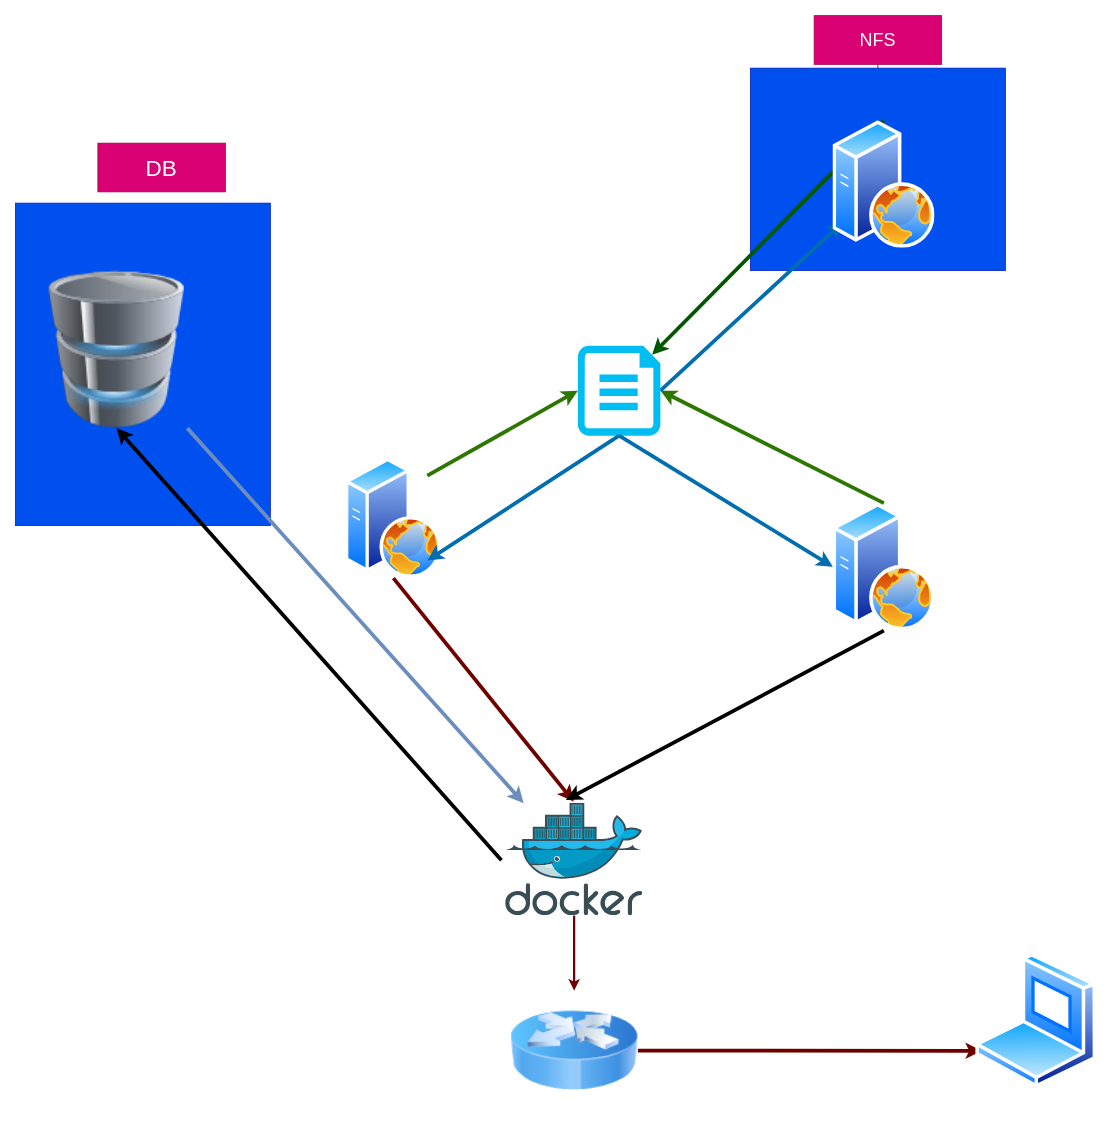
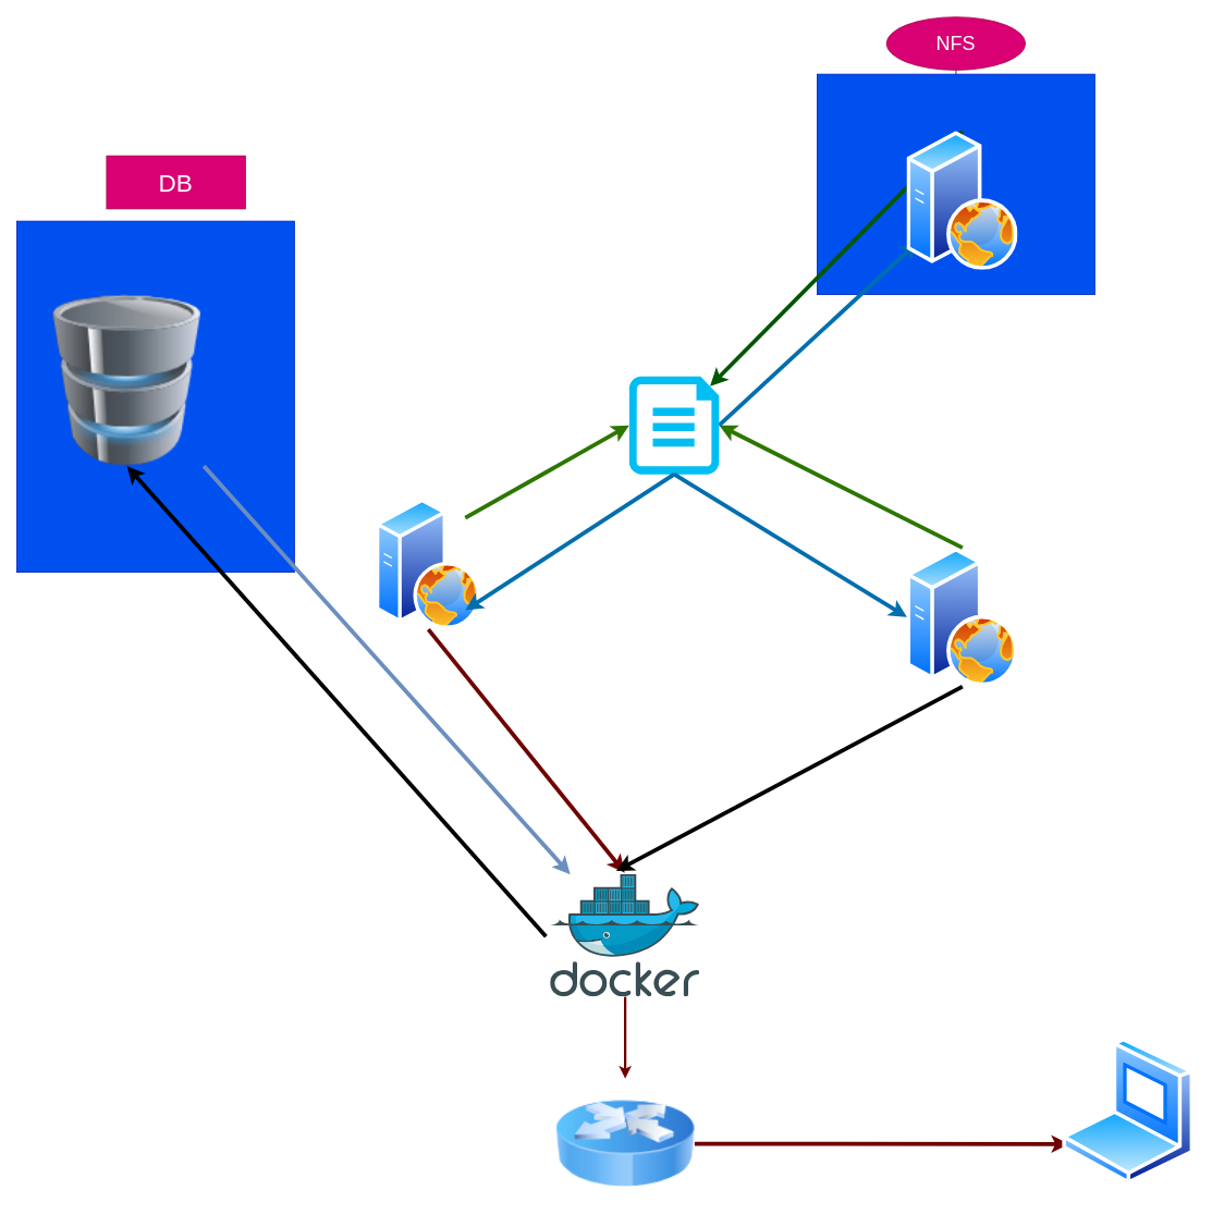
  <mxCell id="0" />
  <mxCell id="1" parent="0" />
  <mxCell id="2" style="edgeStyle=none;html=1;entryX=0.5;entryY=0;entryDx=0;entryDy=0;fontSize=24;" edge="1" parent="1" source="3" target="23"><mxGeometry relative="1" as="geometry" /></mxCell>
  <mxCell id="3" value="" style="rounded=0;whiteSpace=wrap;html=1;fillColor=#0050ef;fontColor=#ffffff;strokeColor=#001DBC;" vertex="1" parent="1"><mxGeometry x="1000" y="90" width="340" height="270" as="geometry" /></mxCell>
  <mxCell id="4" value="" style="rounded=0;whiteSpace=wrap;html=1;fillColor=#0050ef;fontColor=#ffffff;strokeColor=#001DBC;" parent="1" vertex="1"><mxGeometry x="20" y="270" width="340" height="430" as="geometry" /></mxCell>
  <mxCell id="5" style="edgeStyle=none;html=1;exitX=0.5;exitY=1;exitDx=0;exitDy=0;entryX=0.497;entryY=-0.013;entryDx=0;entryDy=0;entryPerimeter=0;strokeWidth=5;fillColor=#a20025;strokeColor=#6F0000;" parent="1" source="7" target="13" edge="1"><mxGeometry relative="1" as="geometry"><mxPoint x="753" y="1145" as="targetPoint" /></mxGeometry></mxCell>
  <mxCell id="6" style="edgeStyle=none;html=1;exitX=1;exitY=0;exitDx=0;exitDy=0;entryX=0;entryY=0.5;entryDx=0;entryDy=0;entryPerimeter=0;strokeWidth=5;fillColor=#60a917;strokeColor=#2D7600;" parent="1" source="7" target="17" edge="1"><mxGeometry relative="1" as="geometry" /></mxCell>
  <mxCell id="7" value="" style="aspect=fixed;perimeter=ellipsePerimeter;html=1;align=center;shadow=0;dashed=0;spacingTop=3;image;image=img/lib/active_directory/web_server.svg;" parent="1" vertex="1"><mxGeometry x="460" y="610" width="128" height="160" as="geometry" /></mxCell>
  <mxCell id="8" style="edgeStyle=none;html=1;exitX=0.5;exitY=0;exitDx=0;exitDy=0;entryX=1;entryY=0.5;entryDx=0;entryDy=0;entryPerimeter=0;strokeWidth=5;fillColor=#60a917;strokeColor=#2D7600;" parent="1" source="9" target="17" edge="1"><mxGeometry relative="1" as="geometry" /></mxCell>
  <mxCell id="9" value="" style="aspect=fixed;perimeter=ellipsePerimeter;html=1;align=center;shadow=0;dashed=0;spacingTop=3;image;image=img/lib/active_directory/web_server.svg;" parent="1" vertex="1"><mxGeometry x="1110" y="670" width="136" height="170" as="geometry" /></mxCell>
  <mxCell id="10" style="edgeStyle=none;html=1;exitX=1;exitY=0.5;exitDx=0;exitDy=0;entryX=0;entryY=0.75;entryDx=0;entryDy=0;fillColor=#a20025;strokeColor=#6F0000;strokeWidth=5;" parent="1" source="11" target="12" edge="1"><mxGeometry relative="1" as="geometry" /></mxCell>
  <mxCell id="11" value="" style="image;html=1;image=img/lib/clip_art/networking/Router_Icon_128x128.png" parent="1" vertex="1"><mxGeometry x="680" y="1320" width="170" height="160" as="geometry" /></mxCell>
  <mxCell id="12" value="" style="aspect=fixed;perimeter=ellipsePerimeter;html=1;align=center;shadow=0;dashed=0;spacingTop=3;image;image=img/lib/active_directory/laptop_client.svg;" parent="1" vertex="1"><mxGeometry x="1300" y="1270" width="162" height="180" as="geometry" /></mxCell>
  <mxCell id="13" value="" style="sketch=0;aspect=fixed;html=1;points=[];align=center;image;fontSize=12;image=img/lib/mscae/Docker.svg;" parent="1" vertex="1"><mxGeometry x="673.53" y="1070" width="182.93" height="150" as="geometry" /></mxCell>
  <mxCell id="14" style="edgeStyle=none;html=1;entryX=0.5;entryY=0;entryDx=0;entryDy=0;strokeWidth=3;fillColor=#a20025;strokeColor=#6F0000;" parent="1" source="13" target="11" edge="1"><mxGeometry relative="1" as="geometry"><mxPoint x="530" y="1240" as="sourcePoint" /><mxPoint x="686.916" y="1298.05" as="targetPoint" /></mxGeometry></mxCell>
  <mxCell id="15" style="edgeStyle=none;html=1;exitX=0.5;exitY=1;exitDx=0;exitDy=0;entryX=0.44;entryY=-0.027;entryDx=0;entryDy=0;entryPerimeter=0;strokeWidth=5;" parent="1" source="9" target="13" edge="1"><mxGeometry relative="1" as="geometry"><mxPoint x="624" y="1040" as="sourcePoint" /><mxPoint x="774.446" y="1078.05" as="targetPoint" /></mxGeometry></mxCell>
  <mxCell id="16" style="edgeStyle=none;html=1;exitX=1;exitY=0.5;exitDx=0;exitDy=0;exitPerimeter=0;strokeWidth=5;fillColor=#1ba1e2;strokeColor=#006EAF;" parent="1" source="17" target="19" edge="1"><mxGeometry relative="1" as="geometry" /></mxCell>
  <mxCell id="17" value="" style="verticalLabelPosition=bottom;html=1;verticalAlign=top;align=center;strokeColor=none;fillColor=#00BEF2;shape=mxgraph.azure.cloud_services_configuration_file;pointerEvents=1;" parent="1" vertex="1"><mxGeometry x="770" y="460" width="110" height="120" as="geometry" /></mxCell>
  <mxCell id="18" style="edgeStyle=none;html=1;exitX=0.5;exitY=0;exitDx=0;exitDy=0;entryX=0.9;entryY=0.1;entryDx=0;entryDy=0;entryPerimeter=0;strokeWidth=5;fillColor=#008a00;strokeColor=#005700;" parent="1" source="19" target="17" edge="1"><mxGeometry relative="1" as="geometry" /></mxCell>
  <mxCell id="19" value="" style="aspect=fixed;perimeter=ellipsePerimeter;html=1;align=center;shadow=0;dashed=0;spacingTop=3;image;image=img/lib/active_directory/web_server.svg;" parent="1" vertex="1"><mxGeometry x="1110" y="160" width="136" height="170" as="geometry" /></mxCell>
  <mxCell id="20" style="edgeStyle=none;html=1;strokeWidth=5;exitX=-0.03;exitY=0.507;exitDx=0;exitDy=0;exitPerimeter=0;entryX=0.5;entryY=1;entryDx=0;entryDy=0;" parent="1" source="13" target="22" edge="1"><mxGeometry relative="1" as="geometry"><mxPoint x="148" y="830" as="sourcePoint" /><mxPoint x="450" y="1150" as="targetPoint" /></mxGeometry></mxCell>
  <mxCell id="21" value="&lt;font style=&quot;font-size: 30px&quot;&gt;DB&lt;/font&gt;" style="rounded=0;whiteSpace=wrap;html=1;fillColor=#d80073;fontColor=#ffffff;strokeColor=#A50040;" parent="1" vertex="1"><mxGeometry x="130" y="190" width="170" height="65" as="geometry" /></mxCell>
  <mxCell id="22" value="" style="image;html=1;image=img/lib/clip_art/computers/Database_128x128.png;fontSize=30;" parent="1" vertex="1"><mxGeometry x="60" y="360" width="190" height="210" as="geometry" /></mxCell>
- <mxCell id="23" value="&lt;font style=&quot;font-size: 24px;&quot;&gt;NFS&lt;/font&gt;" style="rounded=0;whiteSpace=wrap;html=1;fillColor=#d80073;fontColor=#ffffff;strokeColor=#A50040;" vertex="1" parent="1"><mxGeometry x="1085" y="20" width="170" height="65" as="geometry" /></mxCell>
+ <mxCell id="23" value="&lt;font style=&quot;font-size: 24px;&quot;&gt;NFS&lt;/font&gt;" style="ellipse;whiteSpace=wrap;html=1;fillColor=#d80073;fontColor=#ffffff;strokeColor=#A50040;" vertex="1" parent="1"><mxGeometry x="1085" y="20" width="170" height="65" as="geometry" /></mxCell>
  <mxCell id="24" style="edgeStyle=none;html=1;exitX=0.5;exitY=1;exitDx=0;exitDy=0;exitPerimeter=0;strokeWidth=5;fillColor=#1ba1e2;strokeColor=#006EAF;entryX=1;entryY=1;entryDx=0;entryDy=0;" edge="1" parent="1" source="17" target="7"><mxGeometry relative="1" as="geometry"><mxPoint x="1120" y="734.37" as="sourcePoint" /><mxPoint x="1363.38" y="510.001" as="targetPoint" /></mxGeometry></mxCell>
  <mxCell id="25" style="edgeStyle=none;html=1;exitX=0.5;exitY=1;exitDx=0;exitDy=0;exitPerimeter=0;strokeWidth=5;fillColor=#1ba1e2;strokeColor=#006EAF;entryX=0;entryY=0.5;entryDx=0;entryDy=0;" edge="1" parent="1" source="17" target="9"><mxGeometry relative="1" as="geometry"><mxPoint x="835" y="590" as="sourcePoint" /><mxPoint x="648" y="810" as="targetPoint" /></mxGeometry></mxCell>
  <mxCell id="26" style="edgeStyle=none;html=1;strokeWidth=5;fillColor=#dae8fc;strokeColor=#6c8ebf;gradientColor=#7ea6e0;" edge="1" parent="1" source="22" target="13"><mxGeometry relative="1" as="geometry"><mxPoint x="678.042" y="1156.05" as="sourcePoint" /><mxPoint x="560" y="890" as="targetPoint" /></mxGeometry></mxCell>
